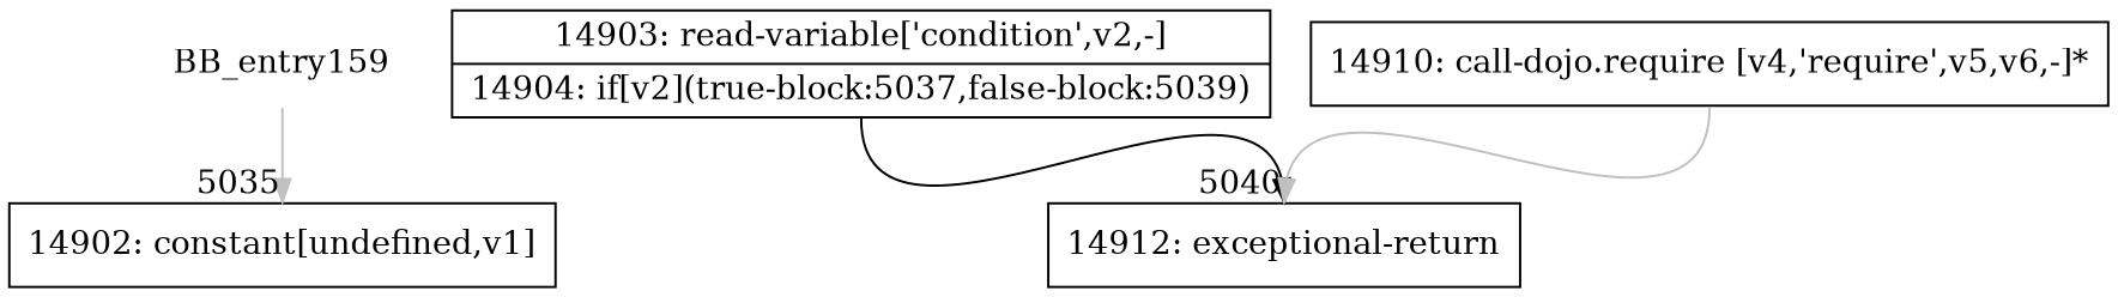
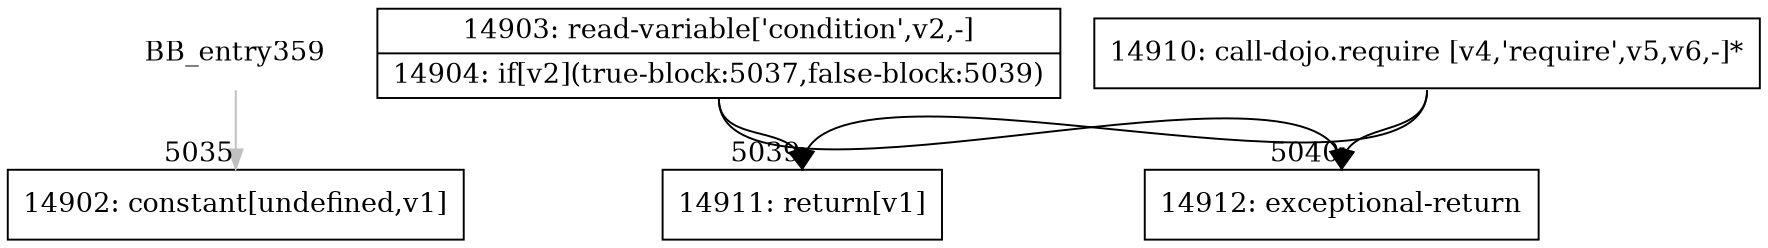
  digraph {
    rankdir=TD
    node [shape=record]
    edge [headport=n tailport=s]
-   BB_entry359 [shape=none label=BB_entry159]
+   BB_entry359 [shape=none]
    n2 [label="{14902: constant[undefined,v1]}"]
    n3 [label="{14903: read-variable['condition',v2,-]|14904: if[v2](true-block:5037,false-block:5039)}"]
+   n4 [label="{14911: return[v1]}"]
    n5 [label="{14912: exceptional-return}"]
    n6 [label="{14910: call-dojo.require [v4,'require',v5,v6,-]*}"]
    BB_entry359 -> n2 [color=gray headlabel="    5035"]
+   n3 -> n4 [headlabel="      5039"]
    n3 -> n5 [color=black headlabel="      5040"]
-   n6 -> n5 [color=gray]
+   n6 -> n4
+   n6 -> n5 [color=black]
  }
